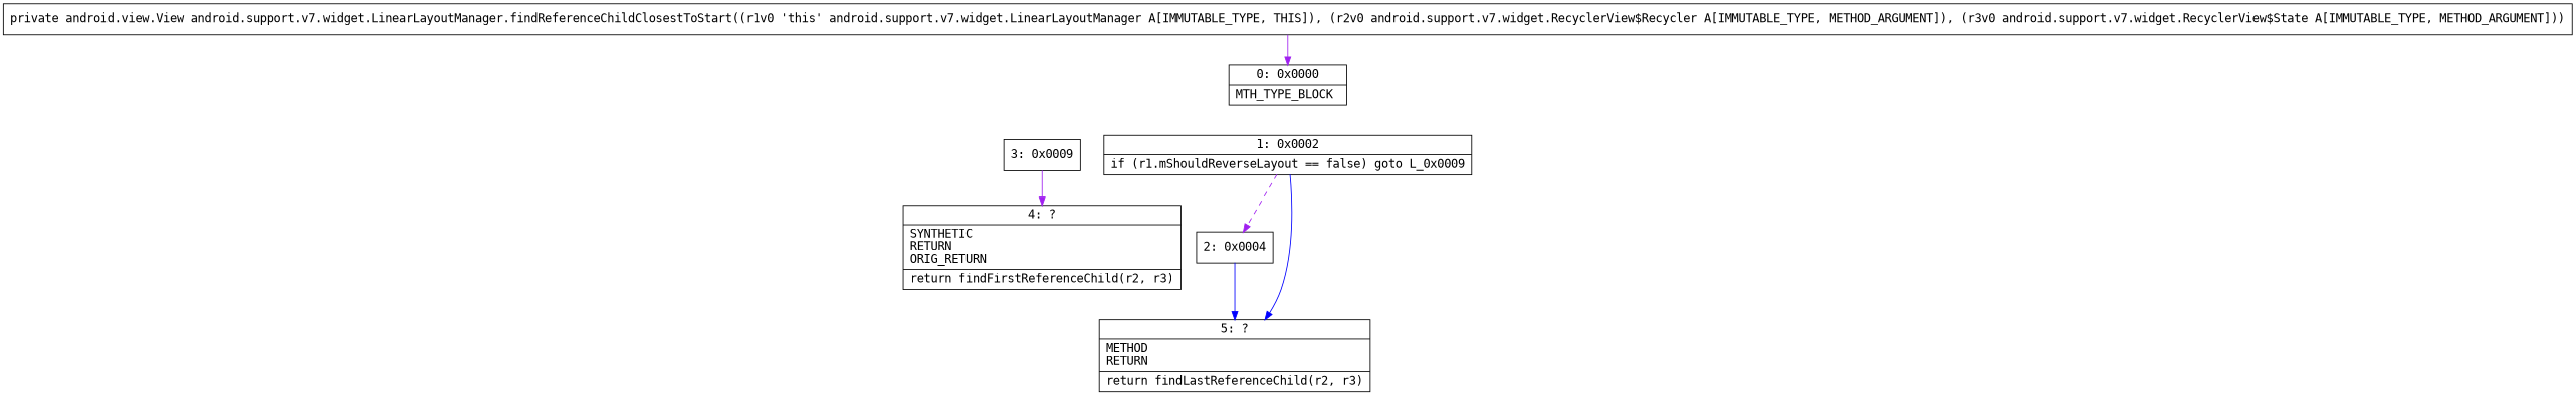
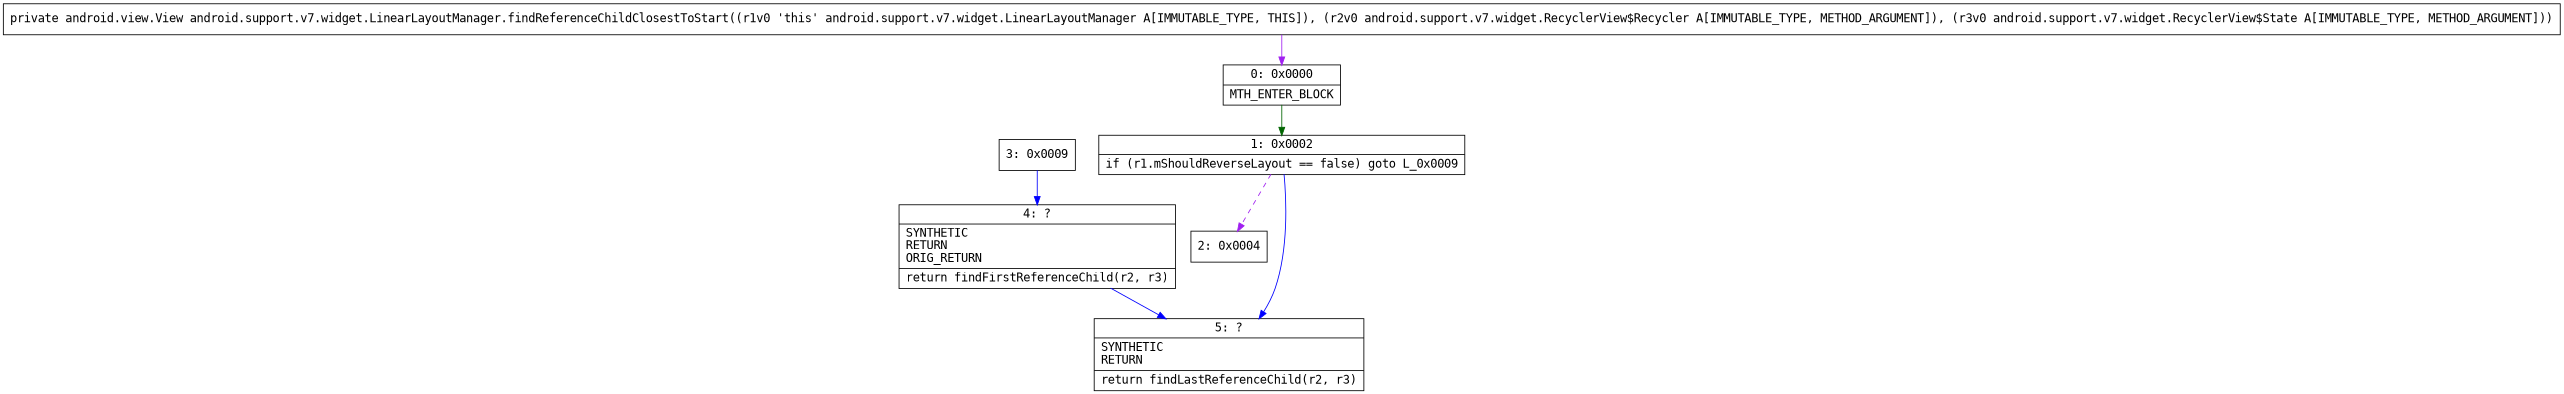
  digraph {
    fontname="DejaVu Sans Mono"
    node [fontname="DejaVu Sans Mono" shape=record]
    edge [color=purple fontname="DejaVu Sans Mono"]
-   n1 [label="{0\:\ 0x0000|MTH_TYPE_BLOCK\l}"]
+   n1 [label="{0\:\ 0x0000|MTH_ENTER_BLOCK\l}"]
    n2 [label="{1\:\ 0x0002|if (r1.mShouldReverseLayout == false) goto L_0x0009\l}"]
    n3 [label="{2\:\ 0x0004}"]
-   n4 [label="{5\:\ ?|METHOD\lRETURN\l|return findLastReferenceChild(r2, r3)\l}"]
+   n4 [label="{5\:\ ?|SYNTHETIC\lRETURN\l|return findLastReferenceChild(r2, r3)\l}"]
    n5 [label="{3\:\ 0x0009}"]
    n6 [label="{4\:\ ?|SYNTHETIC\lRETURN\lORIG_RETURN\l|return findFirstReferenceChild(r2, r3)\l}"]
    n7 [label="{private android.view.View android.support.v7.widget.LinearLayoutManager.findReferenceChildClosestToStart((r1v0 'this' android.support.v7.widget.LinearLayoutManager A[IMMUTABLE_TYPE, THIS]), (r2v0 android.support.v7.widget.RecyclerView$Recycler A[IMMUTABLE_TYPE, METHOD_ARGUMENT]), (r3v0 android.support.v7.widget.RecyclerView$State A[IMMUTABLE_TYPE, METHOD_ARGUMENT])) }"]
+   n1 -> n2 [color=darkgreen]
    n2 -> n3 [style=dashed]
    n2 -> n4 [color=blue]
-   n3 -> n4 [color=blue]
-   n5 -> n6
+   n6 -> n4 [color=blue]
+   n5 -> n6 [color=blue]
    n7 -> n1
  }
